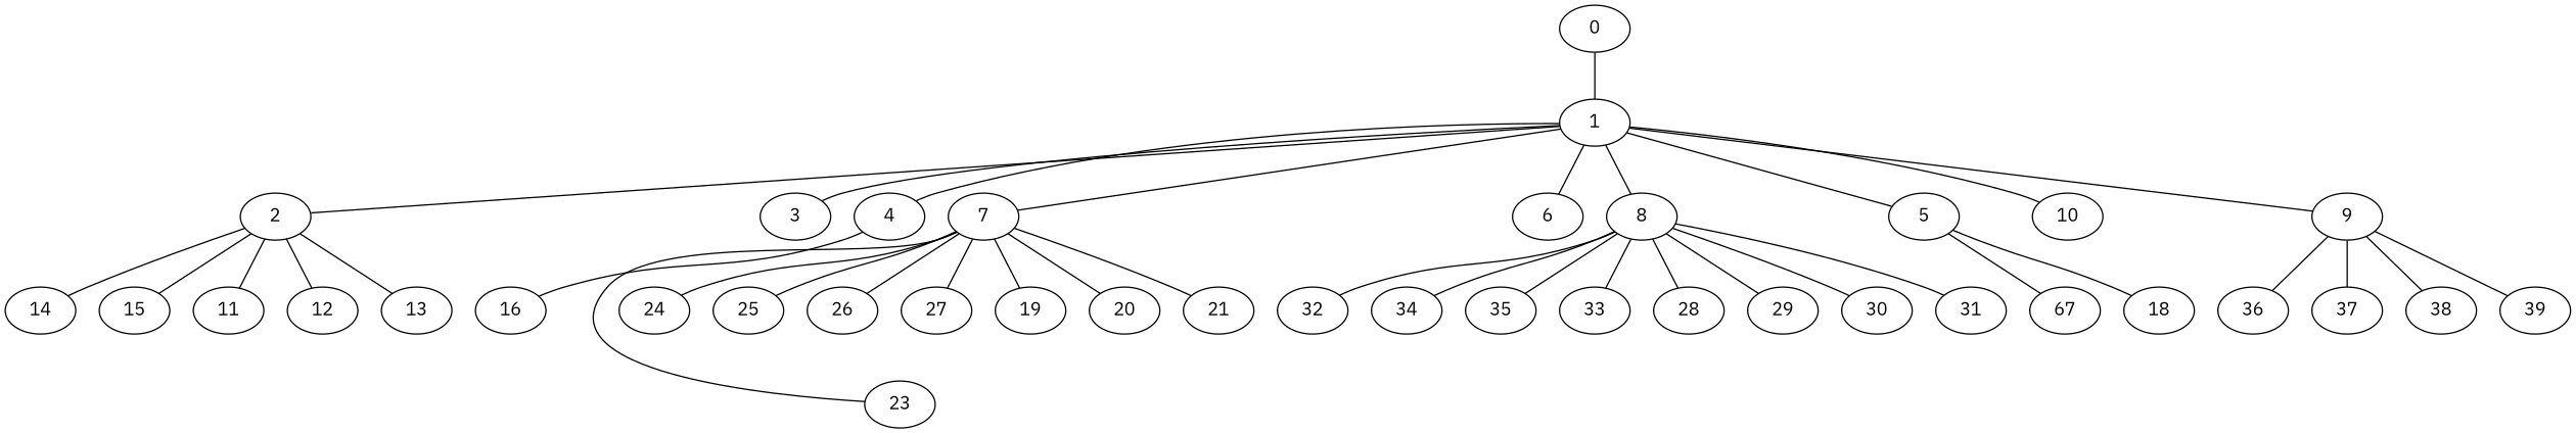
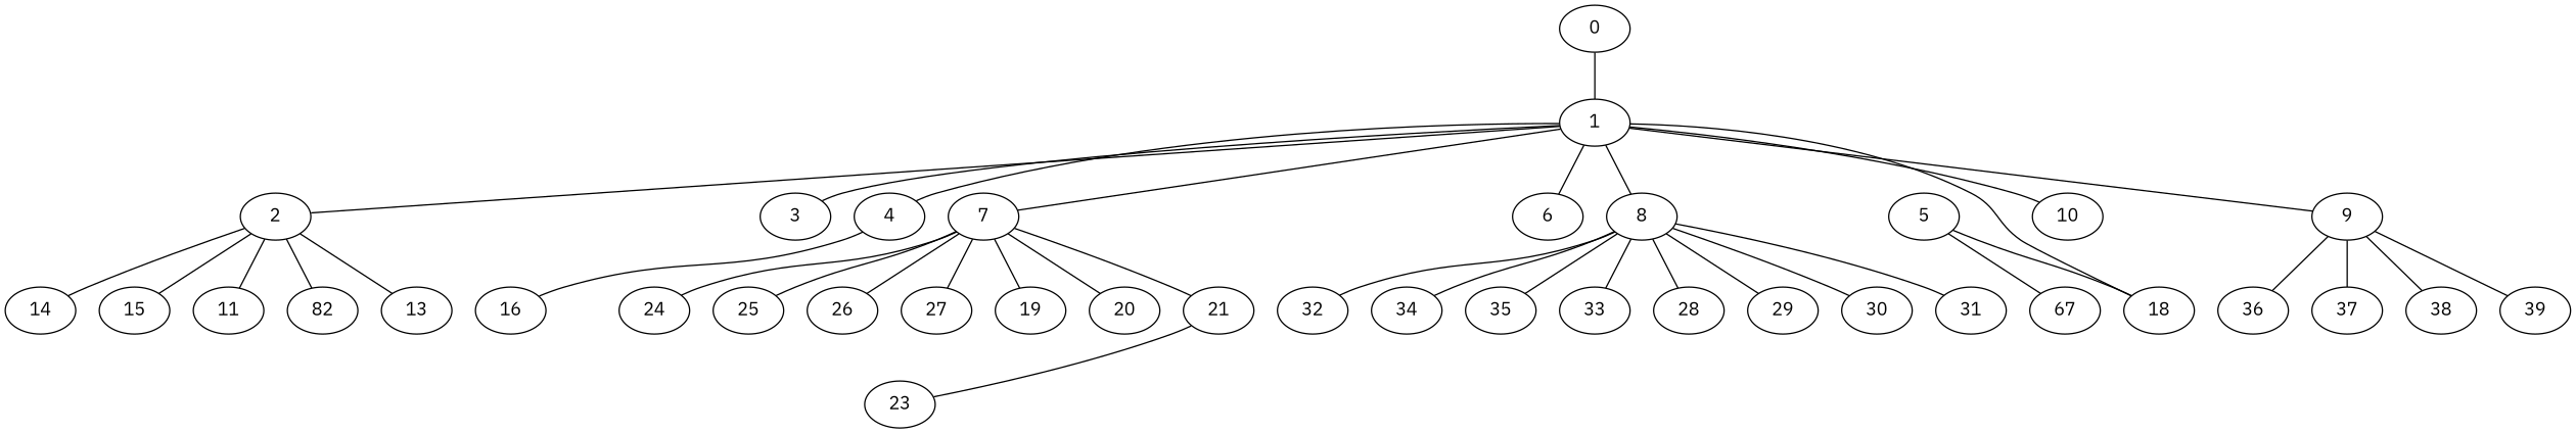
  graph {
    fontname="IBM Plex Sans"
    node [fontname="IBM Plex Sans"]
    edge [fontname="IBM Plex Sans"]
    0
    1
    2
    3
    4
    5
    6
    7
    8
    9
    10
    11
-   12
+   12 [label=82]
    13
    14
    15
    16
    18
    n19 [label=67]
    19
    20
    21
    23
    24
    25
    26
    27
    32
    34
    35
    33
    28
    29
    30
    31
    36
    37
    38
    39
    0 -- 1
    1 -- 2
    1 -- 3
    1 -- 4
-   1 -- 5
+   1 -- 18
    1 -- 6
    1 -- 7
    1 -- 8
    1 -- 9
    1 -- 10
    2 -- 11
    2 -- 12
    2 -- 13
    2 -- 14
    2 -- 15
    4 -- 16
    5 -- 18
    5 -- n19
    7 -- 19
    7 -- 20
    7 -- 21
-   7 -- 23
+   21 -- 23
    7 -- 24
    7 -- 25
    7 -- 26
    7 -- 27
    8 -- 32
    8 -- 34
    8 -- 35
    8 -- 33
    8 -- 28
    8 -- 29
    8 -- 30
    8 -- 31
    9 -- 36
    9 -- 37
    9 -- 38
    9 -- 39
  }
